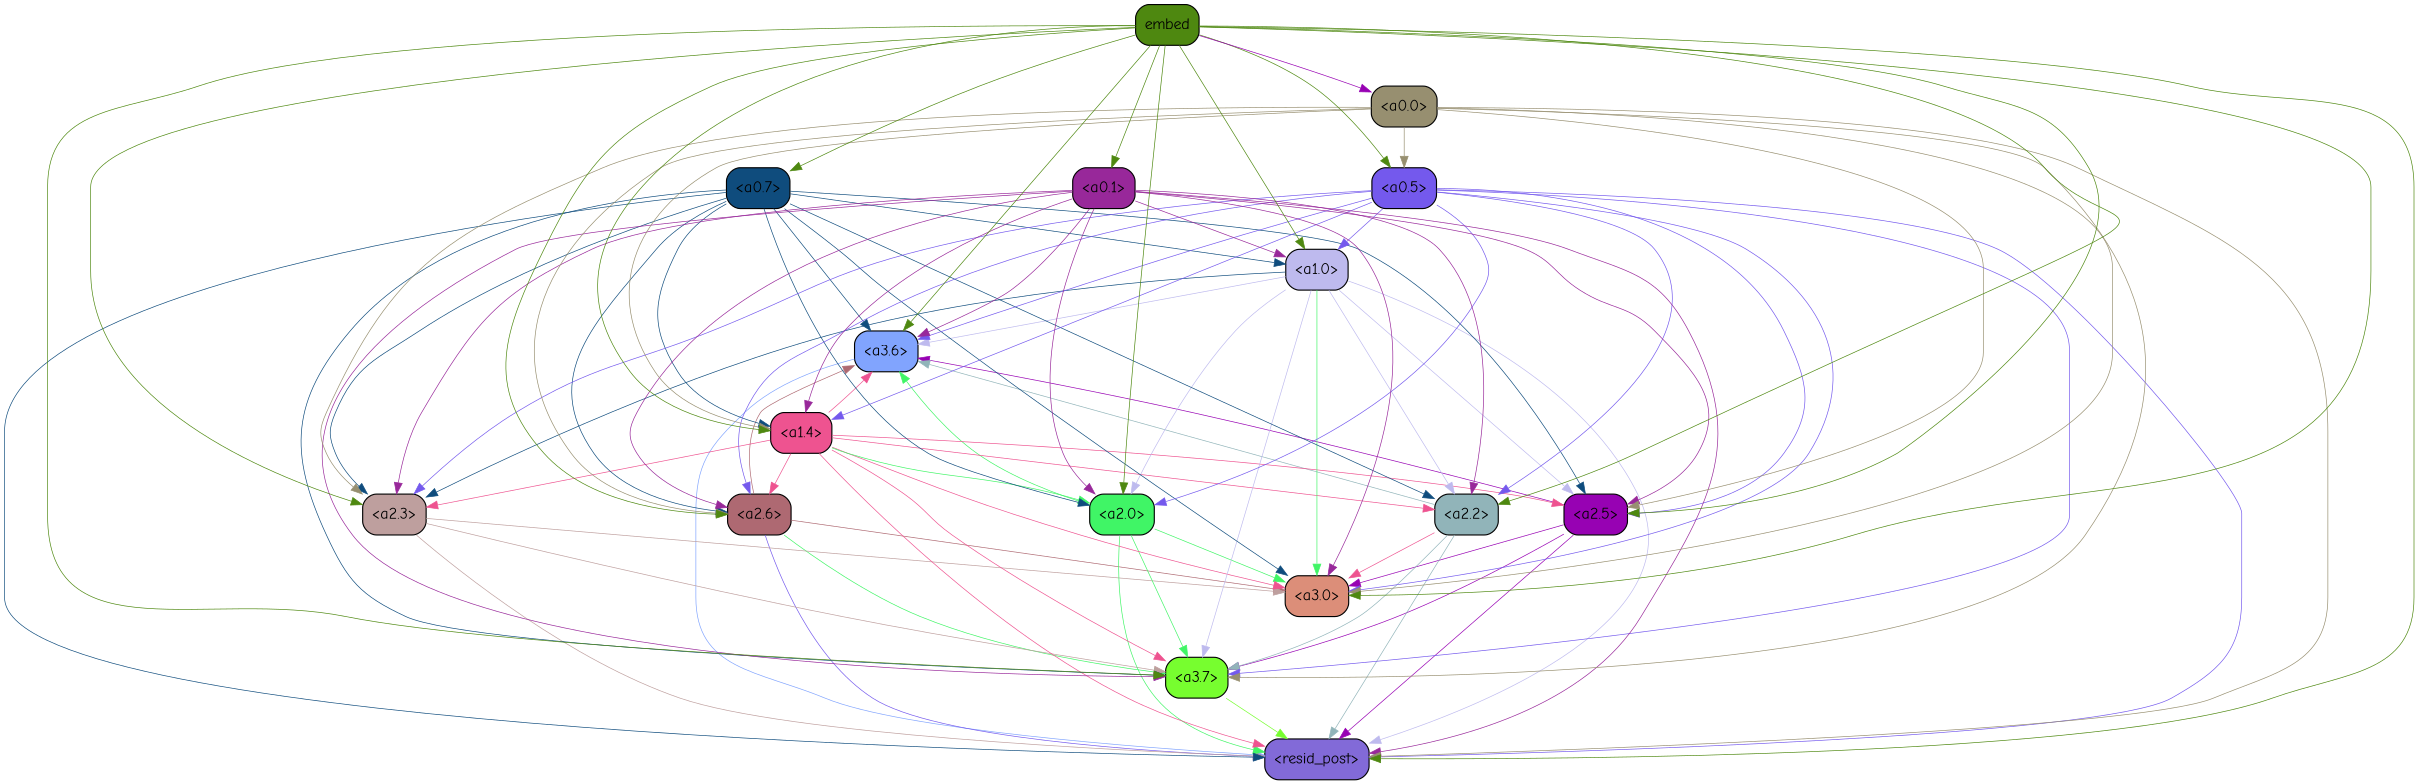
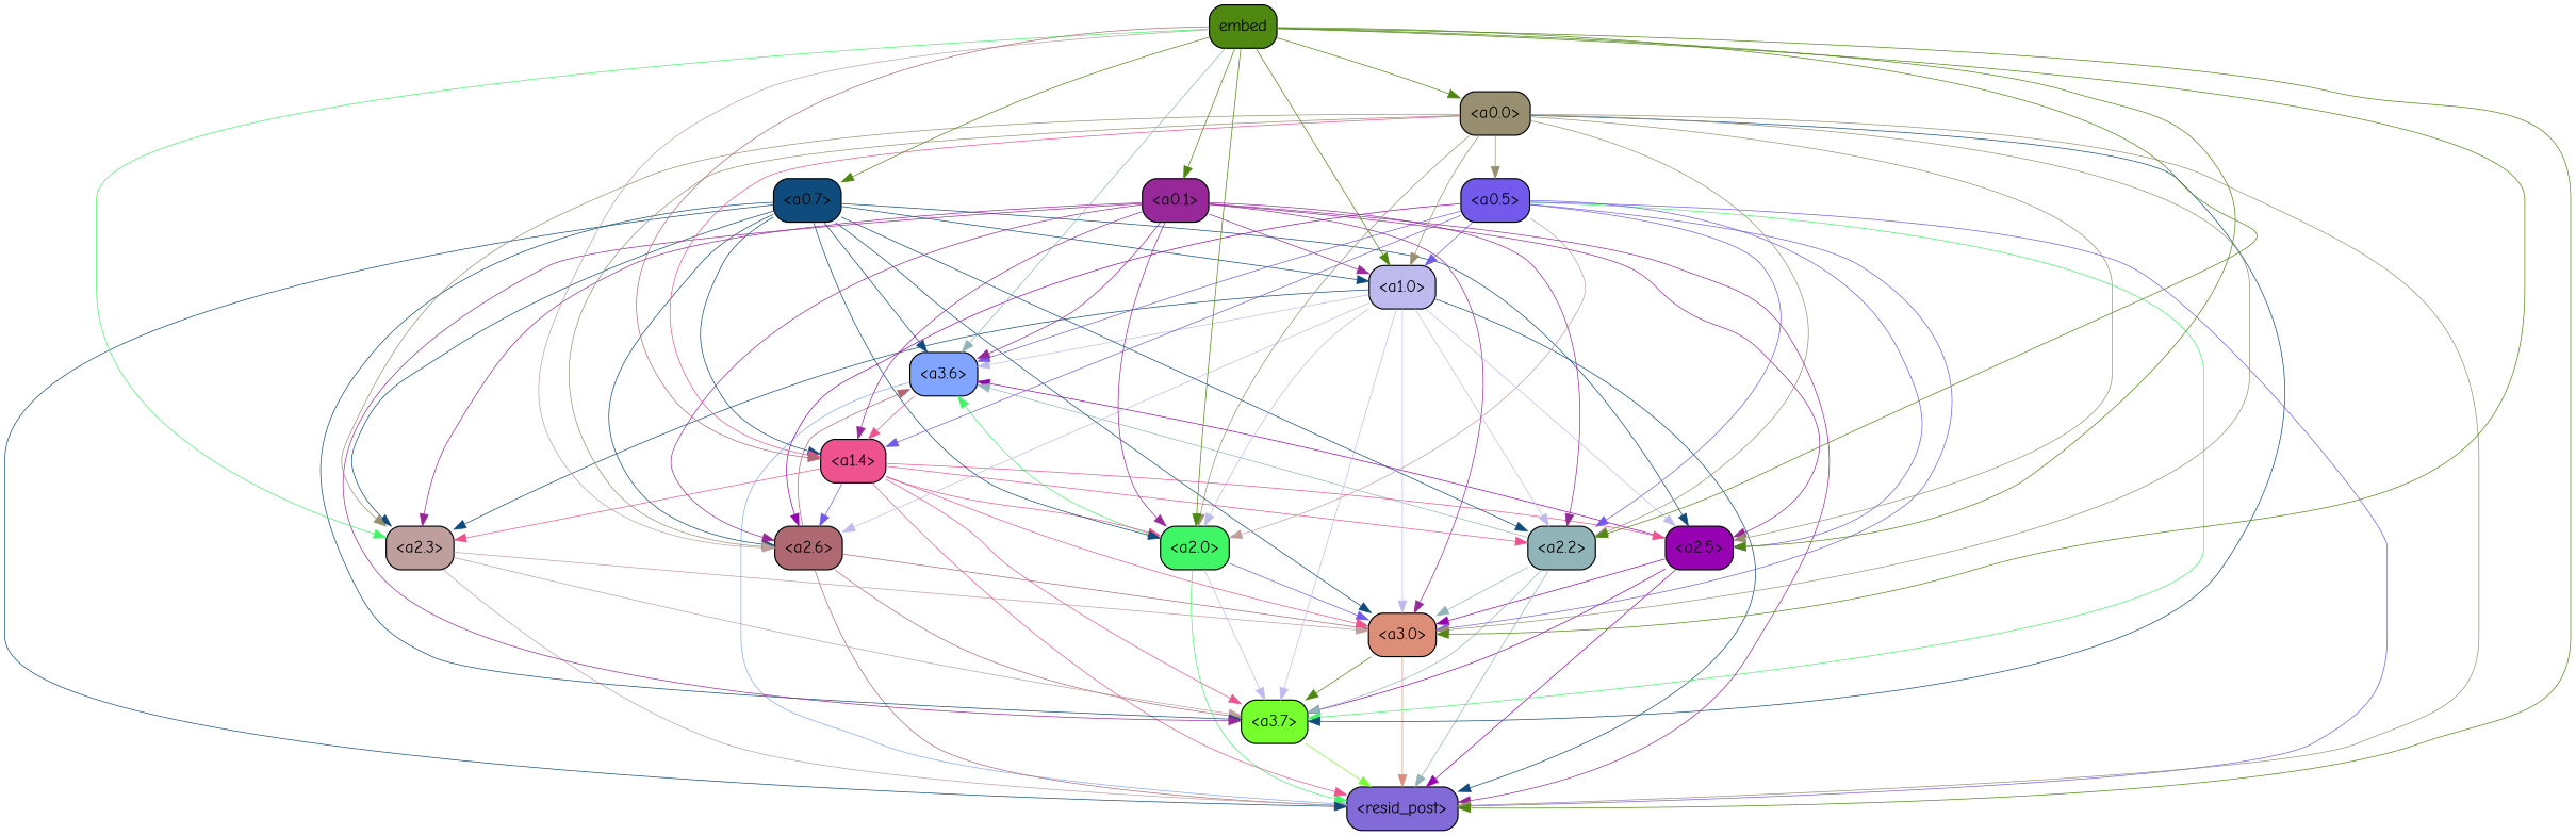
  strict digraph {
    fontname="Comic Neue"
    splines=true
    node [color=black fontname="Comic Neue" shape=box style="filled, rounded"]
    edge [color="#4e8810" fontname="Comic Neue" penwidth=0.6]
    "<a3.7>" [fillcolor="#77fe2f"]
    "<resid_post>" [fillcolor="#826ad8"]
    "<a3.6>" [fillcolor="#81a4fe"]
    "<a3.0>" [fillcolor="#dc8e79"]
    "<a2.6>" [fillcolor="#ae6972"]
    "<a2.5>" [fillcolor="#9702b3"]
    "<a2.3>" [fillcolor="#be9f9e"]
    "<a2.2>" [fillcolor="#91b4b9"]
    "<a2.0>" [fillcolor="#40f566"]
    "<a1.4>" [fillcolor="#ee5390"]
    "<a1.0>" [fillcolor="#bebaee"]
    "<a0.7>" [fillcolor="#0f4c7d"]
    "<a0.5>" [fillcolor="#7459ed"]
    "<a0.1>" [fillcolor="#98289a"]
    "<a0.0>" [fillcolor="#978f70"]
    embed [fillcolor="#4e8810"]
    "<a3.7>" -> "<resid_post>" [color="#77fe2f"]
    "<a3.6>" -> "<resid_post>" [color="#81a4fe"]
-   "<a2.6>" -> "<a3.7>" [color="#40f566"]
-   "<a2.6>" -> "<resid_post>" [color="#7459ed"]
+   "<a3.0>" -> "<resid_post>" [color="#dc8e79"]
+   "<a2.6>" -> "<a3.7>" [color="#ae6972"]
+   "<a2.6>" -> "<resid_post>" [color="#ae6972"]
    "<a2.6>" -> "<a3.6>" [color="#ae6972"]
    "<a2.6>" -> "<a3.0>" [color="#ae6972"]
    "<a2.5>" -> "<a3.7>" [color="#9702b3"]
    "<a2.5>" -> "<resid_post>" [color="#9702b3"]
    "<a2.5>" -> "<a3.6>" [color="#9702b3"]
    "<a2.5>" -> "<a3.0>" [color="#9702b3"]
    "<a2.3>" -> "<a3.7>" [color="#be9f9e"]
    "<a2.3>" -> "<resid_post>" [color="#be9f9e"]
    "<a2.3>" -> "<a3.0>" [color="#be9f9e"]
    "<a2.2>" -> "<a3.7>" [color="#91b4b9"]
    "<a2.2>" -> "<resid_post>" [color="#91b4b9"]
    "<a2.2>" -> "<a3.6>" [color="#91b4b9"]
-   "<a2.2>" -> "<a3.0>" [color="#ee5390"]
-   "<a2.0>" -> "<a3.7>" [color="#40f566"]
+   "<a2.2>" -> "<a3.0>" [color="#91b4b9"]
+   "<a2.0>" -> "<a3.7>" [color="#bebaee"]
    "<a2.0>" -> "<resid_post>" [color="#40f566"]
    "<a2.0>" -> "<a3.6>" [color="#40f566"]
-   "<a2.0>" -> "<a3.0>" [color="#40f566"]
+   "<a2.0>" -> "<a3.0>" [color="#7459ed"]
    "<a1.4>" -> "<a3.7>" [color="#ee5390"]
    "<a1.4>" -> "<resid_post>" [color="#ee5390"]
-   "<a1.4>" -> "<a3.6>" [color="#ee5390"]
+   "<a3.6>" -> "<a1.4>" [color="#ee5390"]
    "<a1.4>" -> "<a3.0>" [color="#ee5390"]
-   "<a1.4>" -> "<a2.6>" [color="#ee5390"]
+   "<a1.4>" -> "<a2.6>" [color="#7459ed"]
    "<a1.4>" -> "<a2.5>" [color="#ee5390"]
    "<a1.4>" -> "<a2.3>" [color="#ee5390"]
    "<a1.4>" -> "<a2.2>" [color="#ee5390"]
-   "<a1.4>" -> "<a2.0>" [color="#40f566"]
+   "<a1.4>" -> "<a2.0>" [color="#ee5390"]
    "<a1.0>" -> "<a3.7>" [color="#bebaee"]
-   "<a1.0>" -> "<resid_post>" [color="#bebaee"]
+   "<a1.0>" -> "<resid_post>" [color="#0f4c7d"]
    "<a1.0>" -> "<a3.6>" [color="#bebaee"]
-   "<a1.0>" -> "<a3.0>" [color="#40f566"]
+   "<a1.0>" -> "<a3.0>" [color="#bebaee"]
+   "<a1.0>" -> "<a2.6>" [color="#bebaee"]
    "<a1.0>" -> "<a2.5>" [color="#bebaee"]
    "<a1.0>" -> "<a2.3>" [color="#0f4c7d"]
    "<a1.0>" -> "<a2.2>" [color="#bebaee"]
    "<a1.0>" -> "<a2.0>" [color="#bebaee"]
    "<a0.7>" -> "<a3.7>" [color="#0f4c7d"]
    "<a0.7>" -> "<resid_post>" [color="#0f4c7d"]
    "<a0.7>" -> "<a3.6>" [color="#0f4c7d"]
    "<a0.7>" -> "<a3.0>" [color="#0f4c7d"]
    "<a0.7>" -> "<a2.6>" [color="#0f4c7d"]
    "<a0.7>" -> "<a2.5>" [color="#0f4c7d"]
    "<a0.7>" -> "<a2.3>" [color="#0f4c7d"]
    "<a0.7>" -> "<a2.2>" [color="#0f4c7d"]
    "<a0.7>" -> "<a2.0>" [color="#0f4c7d"]
    "<a0.7>" -> "<a1.4>" [color="#0f4c7d"]
    "<a0.7>" -> "<a1.0>" [color="#0f4c7d"]
-   "<a0.5>" -> "<a3.7>" [color="#7459ed"]
+   "<a0.5>" -> "<a3.7>" [color="#40f566"]
    "<a0.5>" -> "<resid_post>" [color="#7459ed"]
    "<a0.5>" -> "<a3.6>" [color="#7459ed"]
    "<a0.5>" -> "<a3.0>" [color="#7459ed"]
-   "<a0.5>" -> "<a2.6>" [color="#7459ed"]
+   "<a0.5>" -> "<a2.6>" [color="#9702b3"]
    "<a0.5>" -> "<a2.5>" [color="#7459ed"]
-   "<a0.5>" -> "<a2.3>" [color="#7459ed"]
    "<a0.5>" -> "<a2.2>" [color="#7459ed"]
-   "<a0.5>" -> "<a2.0>" [color="#7459ed"]
+   "<a0.5>" -> "<a2.0>" [color="#be9f9e"]
    "<a0.5>" -> "<a1.4>" [color="#7459ed"]
    "<a0.5>" -> "<a1.0>" [color="#7459ed"]
    "<a0.1>" -> "<a3.7>" [color="#98289a"]
    "<a0.1>" -> "<resid_post>" [color="#98289a"]
    "<a0.1>" -> "<a3.6>" [color="#98289a"]
    "<a0.1>" -> "<a3.0>" [color="#98289a"]
    "<a0.1>" -> "<a2.6>" [color="#98289a"]
    "<a0.1>" -> "<a2.5>" [color="#98289a"]
    "<a0.1>" -> "<a2.3>" [color="#98289a"]
    "<a0.1>" -> "<a2.2>" [color="#98289a"]
    "<a0.1>" -> "<a2.0>" [color="#98289a"]
    "<a0.1>" -> "<a1.4>" [color="#98289a"]
    "<a0.1>" -> "<a1.0>" [color="#98289a"]
-   "<a0.0>" -> "<a3.7>" [color="#978f70"]
+   "<a0.0>" -> "<a3.7>" [color="#0f4c7d"]
    "<a0.0>" -> "<resid_post>" [color="#978f70"]
    "<a0.0>" -> "<a3.0>" [color="#978f70"]
    "<a0.0>" -> "<a2.6>" [color="#978f70"]
    "<a0.0>" -> "<a2.5>" [color="#978f70"]
    "<a0.0>" -> "<a2.3>" [color="#978f70"]
-   "<a0.0>" -> "<a1.4>" [color="#978f70"]
+   "<a0.0>" -> "<a2.2>" [color="#978f70"]
+   "<a0.0>" -> "<a2.0>" [color="#978f70"]
+   "<a0.0>" -> "<a1.4>" [color="#ee5390"]
+   "<a0.0>" -> "<a1.0>" [color="#978f70"]
    "<a0.0>" -> "<a0.5>" [color="#978f70"]
-   embed -> "<a3.7>"
+   "<a3.0>" -> "<a3.7>"
    embed -> "<resid_post>"
-   embed -> "<a3.6>"
+   embed -> "<a3.6>" [color="#91b4b9"]
    embed -> "<a3.0>"
-   embed -> "<a2.6>"
+   embed -> "<a2.6>" [color="#be9f9e"]
    embed -> "<a2.5>"
-   embed -> "<a2.3>"
+   embed -> "<a2.3>" [color="#40f566"]
    embed -> "<a2.2>"
    embed -> "<a2.0>"
-   embed -> "<a1.4>"
+   embed -> "<a1.4>" [color="#ae6972"]
    embed -> "<a1.0>"
    embed -> "<a0.7>"
-   embed -> "<a0.5>"
    embed -> "<a0.1>"
-   embed -> "<a0.0>" [color="#9702b3"]
+   embed -> "<a0.0>"
  }
